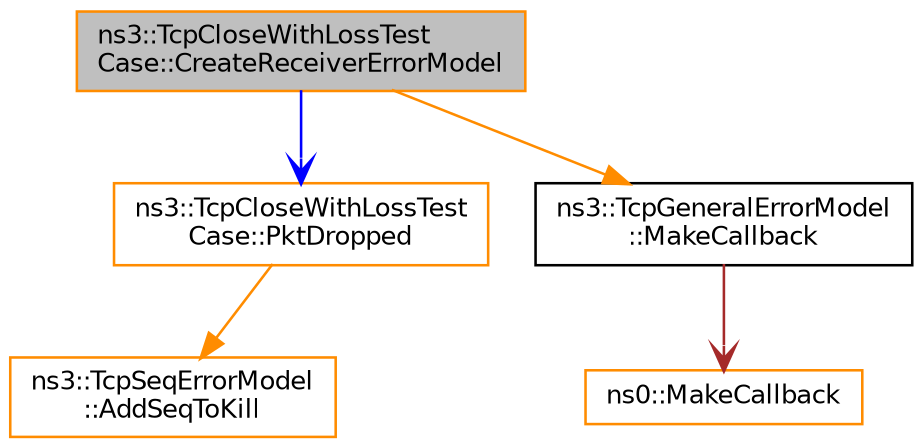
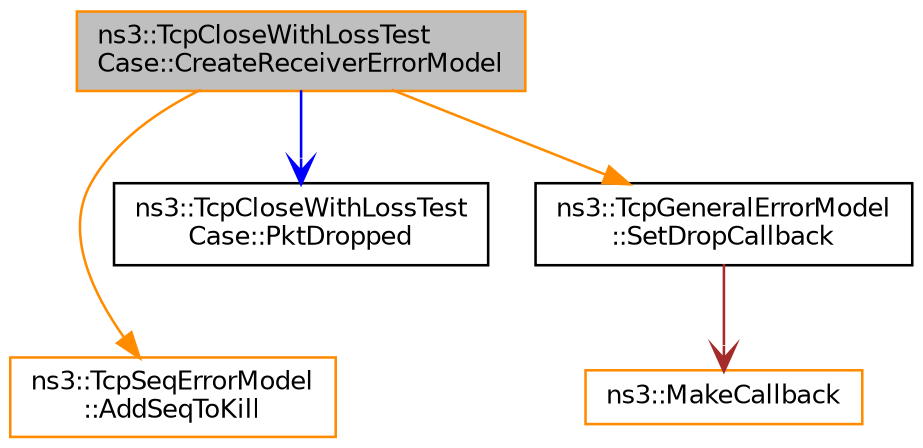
  digraph {
    rankdir=TB
    node [color=darkorange fillcolor=white fontname=Helvetica fontsize=10 shape=record style=filled]
    edge [arrowhead=normal color=darkorange fontname=Helvetica fontsize=10 labelfontname=Helvetica labelfontsize=10 style=solid]
    n1 [fillcolor=grey75 fontcolor=black height=0.2 label="ns3::TcpCloseWithLossTest\lCase::CreateReceiverErrorModel" width=0.4]
    n2 [height=0.2 label="ns3::TcpSeqErrorModel\l::AddSeqToKill" width=0.4]
-   n3 [height=0.2 label="ns3::TcpCloseWithLossTest\lCase::PktDropped" width=0.4]
-   n4 [color=black height=0.2 label="ns3::TcpGeneralErrorModel\l::MakeCallback" width=0.4]
-   n5 [height=0.2 label="ns0::MakeCallback" width=0.4]
-   n3 -> n2
+   n3 [color=black height=0.2 label="ns3::TcpCloseWithLossTest\lCase::PktDropped" width=0.4]
+   n4 [color=black height=0.2 label="ns3::TcpGeneralErrorModel\l::SetDropCallback" width=0.4]
+   n5 [height=0.2 label="ns3::MakeCallback" width=0.4]
+   n1 -> n2
    n1 -> n3 [arrowhead=vee color=blue]
    n1 -> n4
    n4 -> n5 [arrowhead=vee color=brown]
  }
